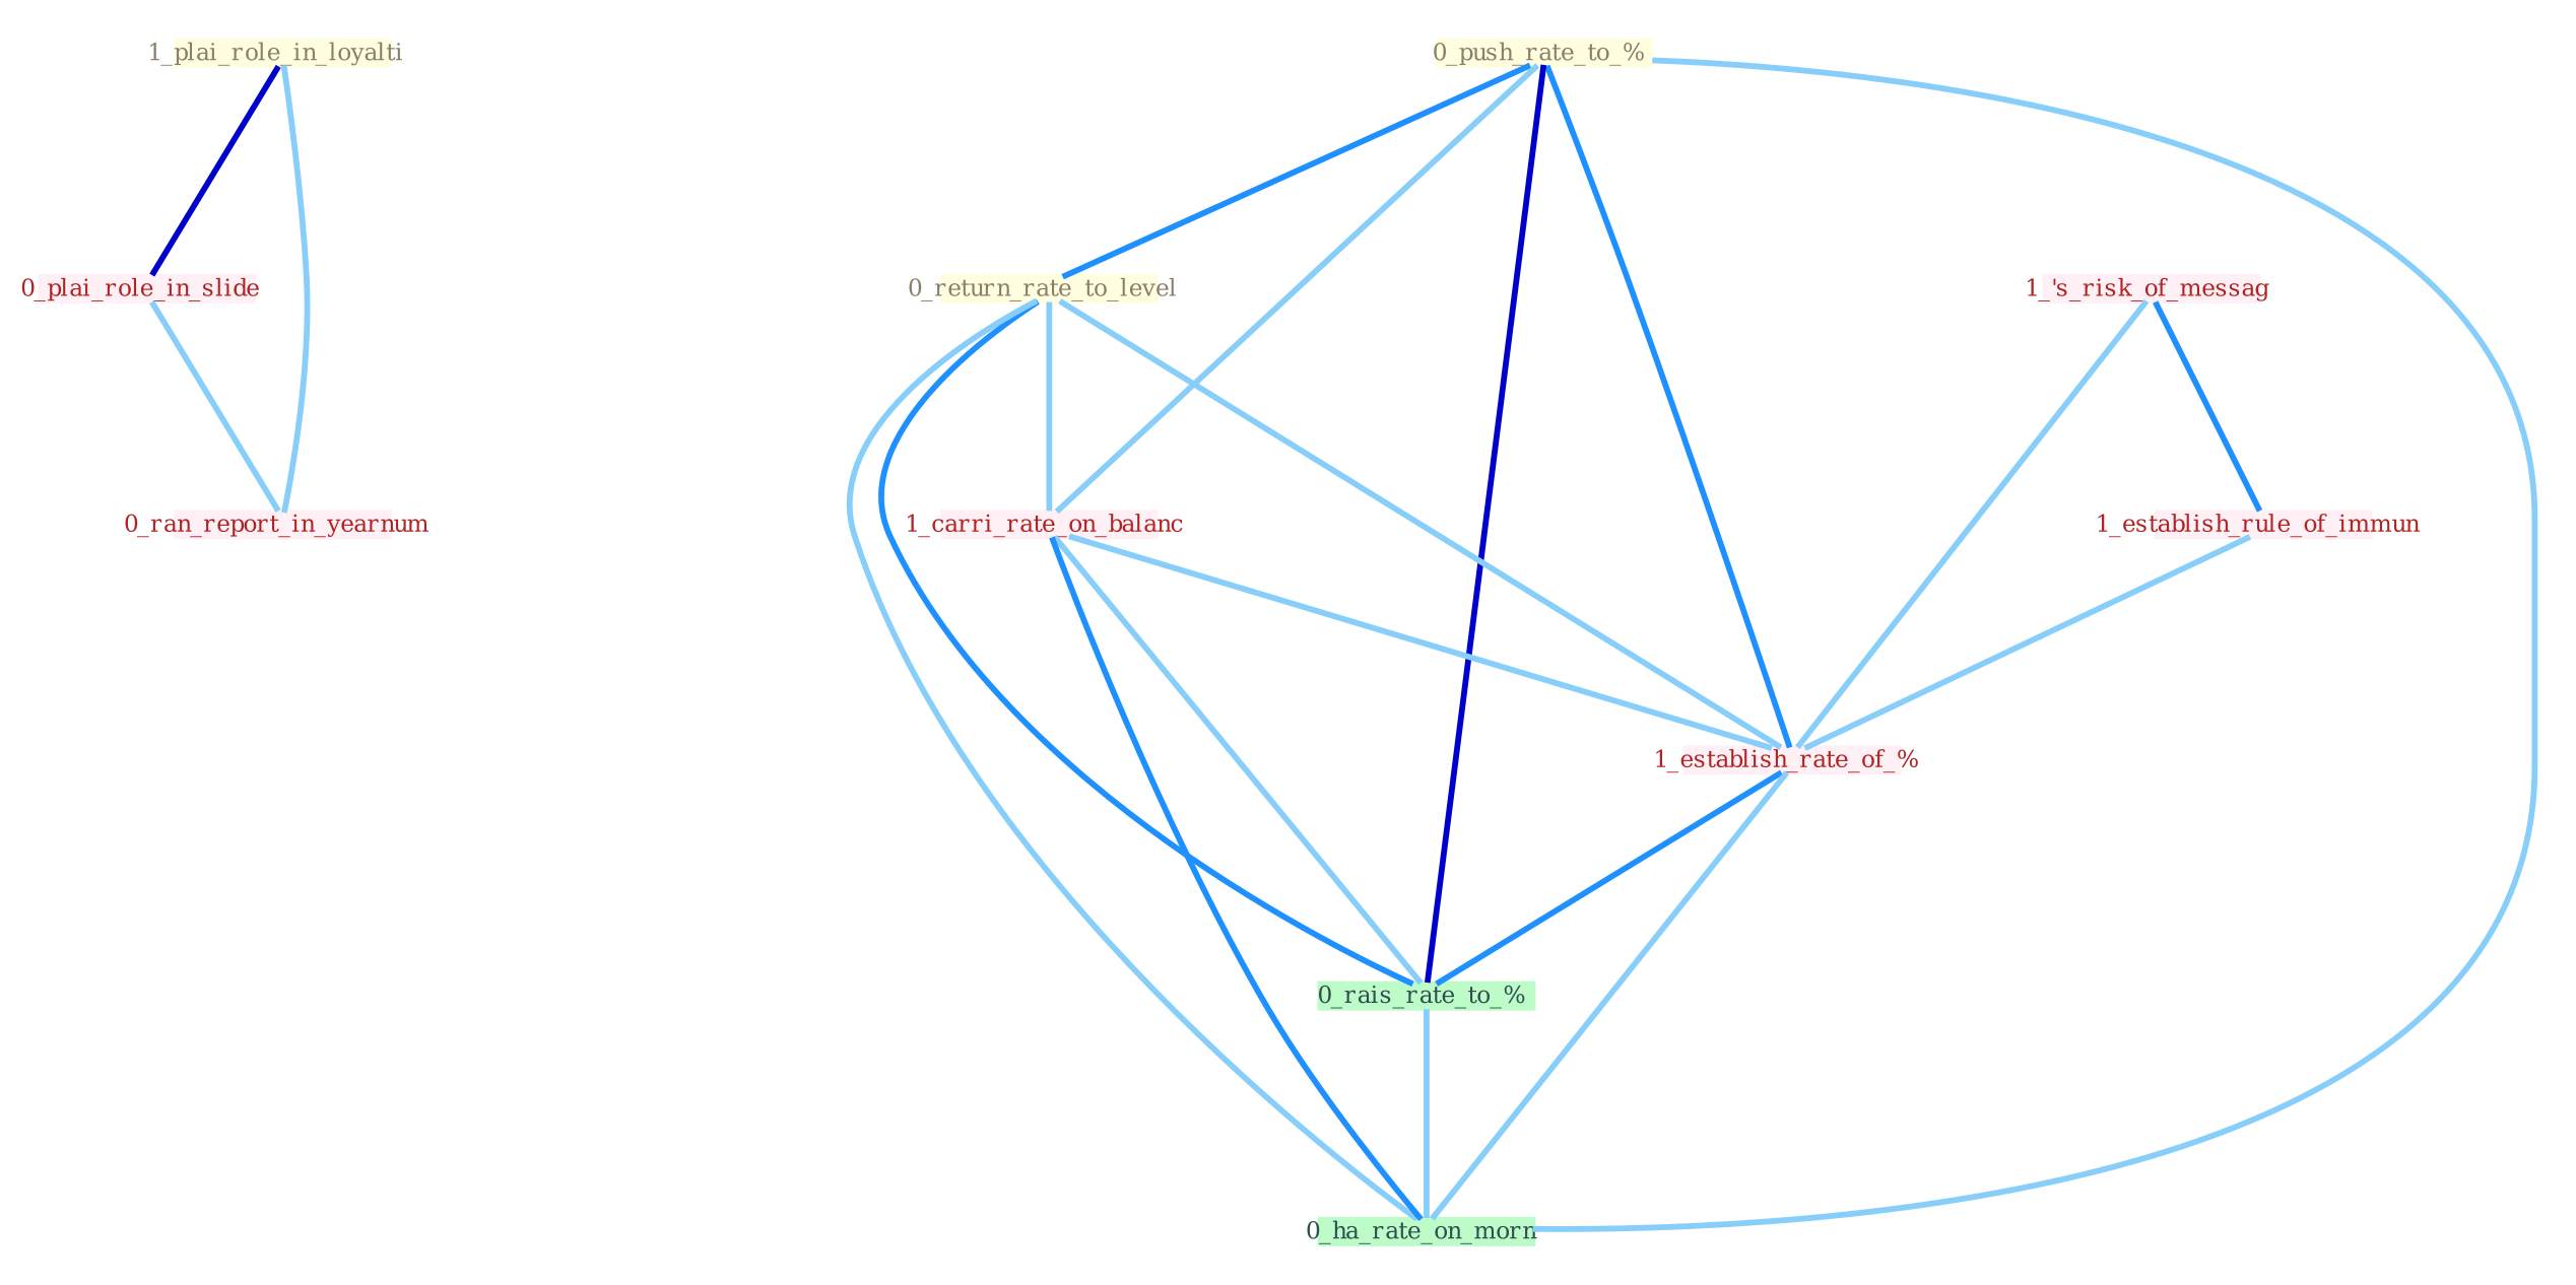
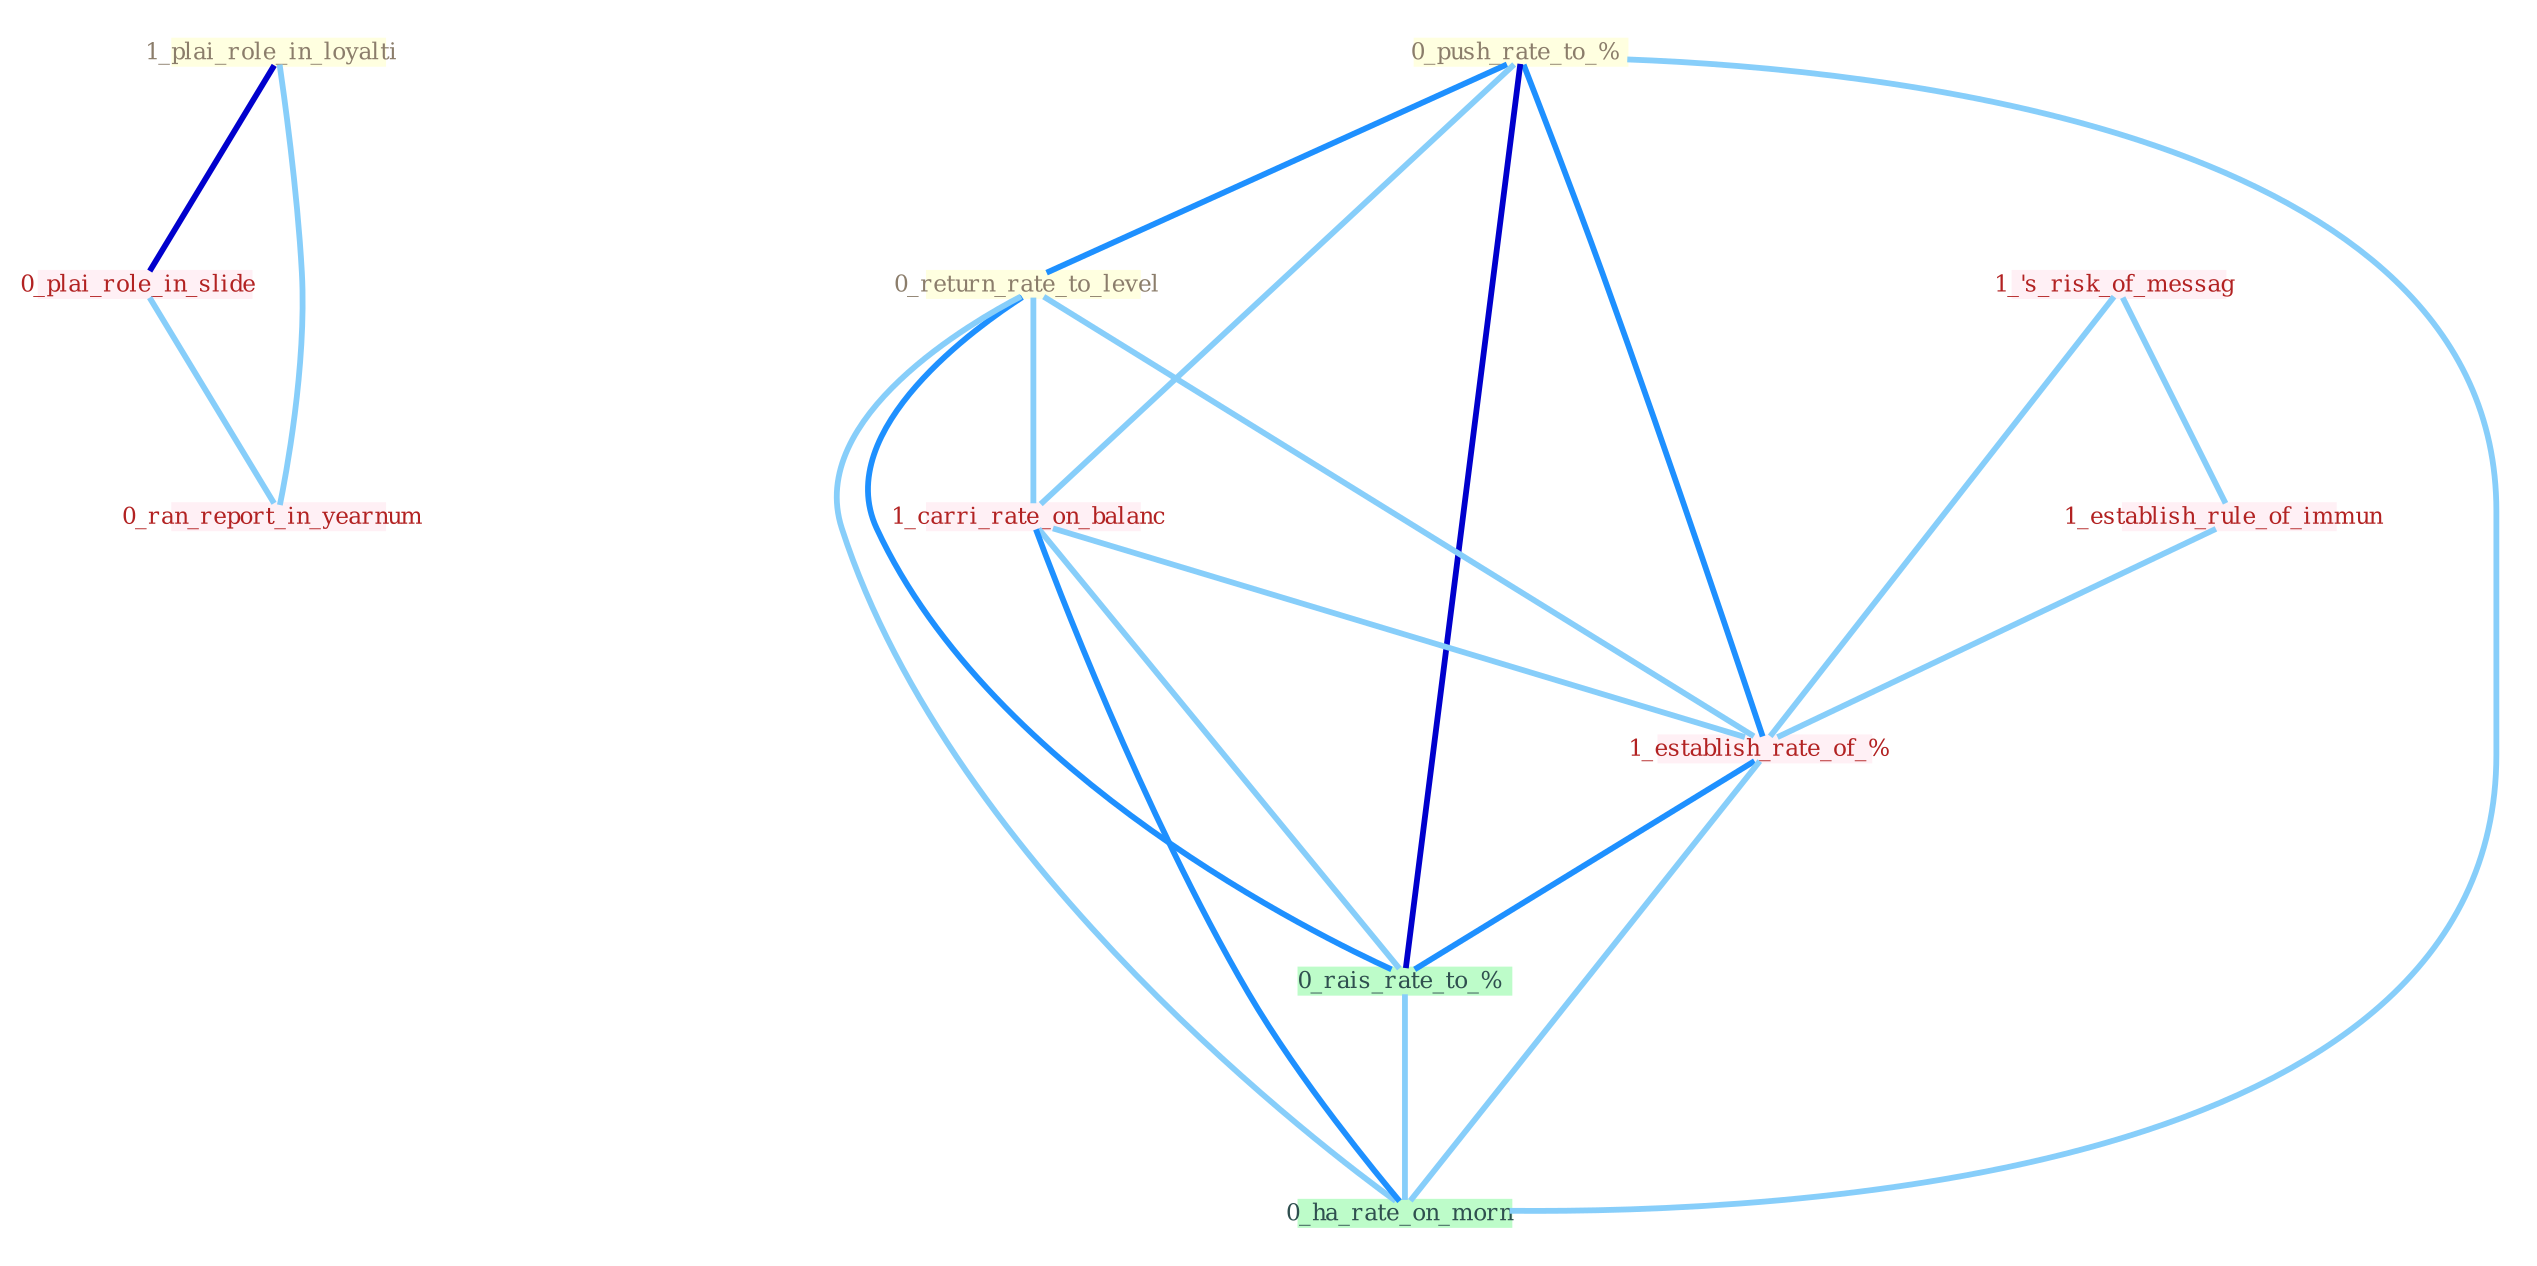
  graph {
    node [color="#fff0f5" fixedsize=true fontcolor="#b22222" fontsize=4 shape=polygon style=filled]
    edge [color="#87cefa" w=1]
    "1_plai_role_in_loyalti " [color="#ffffe0" fontcolor="#8b7d6b" height=.06 width=.5]
    "0_push_rate_to_% " [color="#ffffe0" fontcolor="#8b7d6b" height=.06 width=.5]
    "0_return_rate_to_level " [color="#ffffe0" fontcolor="#8b7d6b" height=.06 width=.5]
    "0_plai_role_in_slide " [height=.06 width=.5]
    "1_carri_rate_on_balanc " [height=.06 width=.5]
    "1_'s_risk_of_messag " [height=.06 width=.5]
    "0_ran_report_in_yearnum " [height=.06 width=.5]
    "1_establish_rule_of_immun " [height=.06 width=.5]
    "1_establish_rate_of_% " [height=.06 width=.5]
    "0_rais_rate_to_% " [color="#BDFCC9" fontcolor="#2f4f4f" height=.06 width=.5]
    "0_ha_rate_on_morn " [color="#BDFCC9" fontcolor="#2f4f4f" height=.06 width=.5]
    subgraph sub_1 {
      "1_plai_role_in_loyalti "
      "0_push_rate_to_% "
      "0_return_rate_to_level "
    }
    subgraph sub_2 {
      "0_plai_role_in_slide "
      "1_carri_rate_on_balanc "
      "1_'s_risk_of_messag "
      "0_ran_report_in_yearnum "
      "1_establish_rule_of_immun "
      "1_establish_rate_of_% "
    }
    "1_plai_role_in_loyalti " -- "0_plai_role_in_slide " [color="#0000cd" w=3]
    "1_plai_role_in_loyalti " -- "0_ran_report_in_yearnum "
    "0_push_rate_to_% " -- "0_return_rate_to_level " [color="#1e90ff" w=2]
    "0_push_rate_to_% " -- "1_carri_rate_on_balanc "
    "0_push_rate_to_% " -- "1_establish_rate_of_% " [color="#1e90ff" w=2]
    "0_push_rate_to_% " -- "0_rais_rate_to_% " [color="#0000cd" w=3]
    "0_push_rate_to_% " -- "0_ha_rate_on_morn "
    "0_return_rate_to_level " -- "1_carri_rate_on_balanc "
    "0_return_rate_to_level " -- "1_establish_rate_of_% "
    "0_return_rate_to_level " -- "0_rais_rate_to_% " [color="#1e90ff" w=2]
    "0_return_rate_to_level " -- "0_ha_rate_on_morn "
    "0_plai_role_in_slide " -- "0_ran_report_in_yearnum "
    "1_carri_rate_on_balanc " -- "1_establish_rate_of_% "
    "1_carri_rate_on_balanc " -- "0_rais_rate_to_% "
    "1_carri_rate_on_balanc " -- "0_ha_rate_on_morn " [color="#1e90ff" w=2]
-   "1_'s_risk_of_messag " -- "1_establish_rule_of_immun " [color="#1e90ff"]
+   "1_'s_risk_of_messag " -- "1_establish_rule_of_immun "
    "1_'s_risk_of_messag " -- "1_establish_rate_of_% "
    "1_establish_rule_of_immun " -- "1_establish_rate_of_% " [w=2]
    "1_establish_rate_of_% " -- "0_rais_rate_to_% " [color="#1e90ff" w=2]
    "1_establish_rate_of_% " -- "0_ha_rate_on_morn "
    "0_rais_rate_to_% " -- "0_ha_rate_on_morn "
  }
